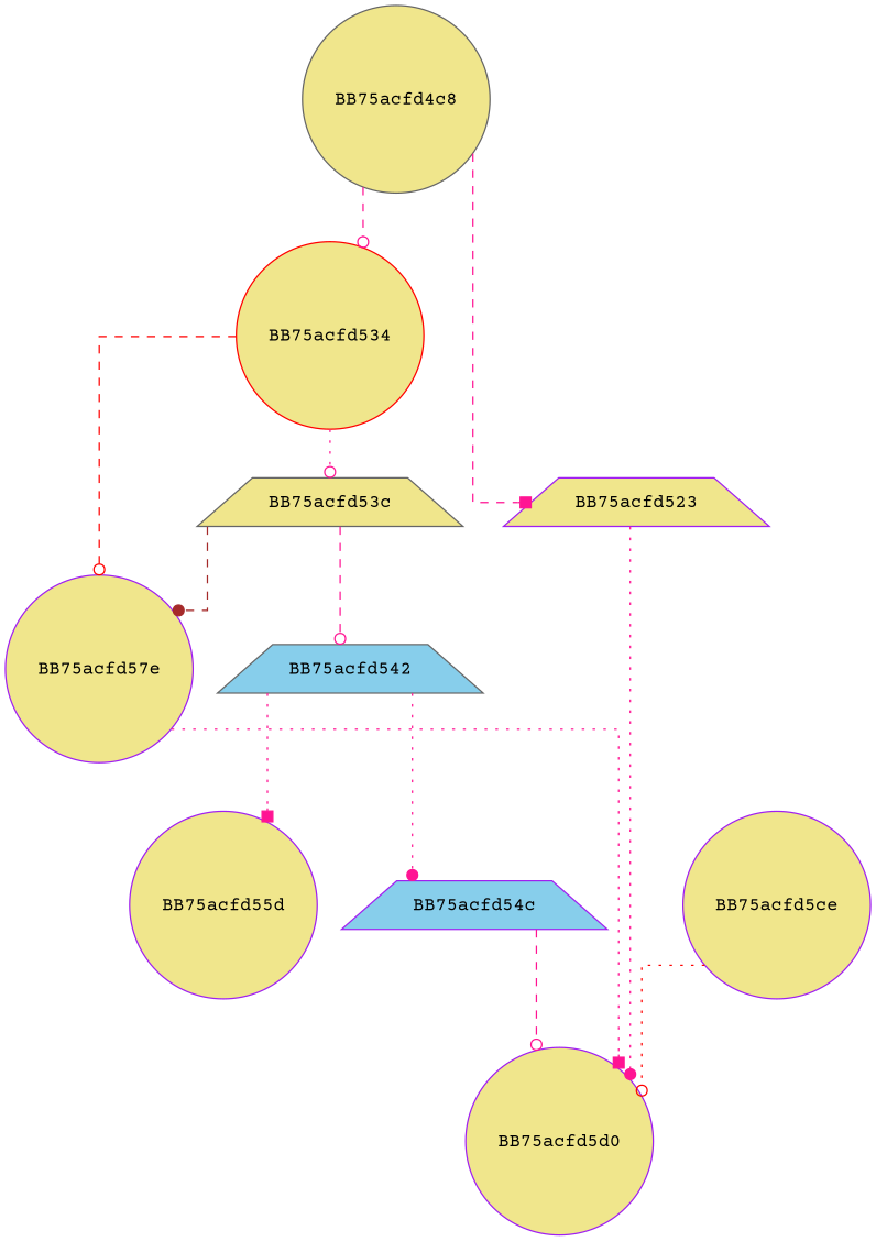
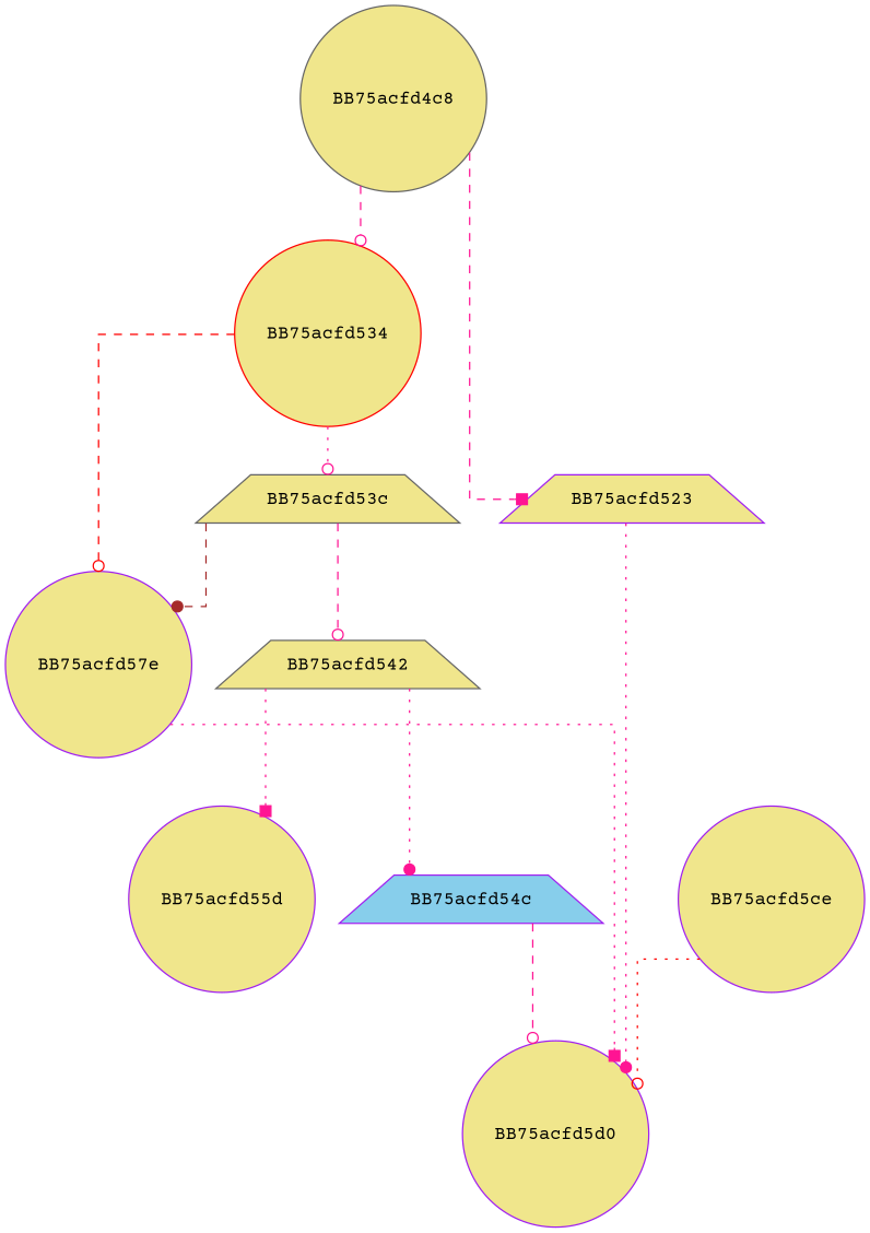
  digraph {
    fontname="Courier Prime"
    splines=ortho
    node [color=purple fillcolor=khaki fontname="Courier Prime" shape=circle style=filled]
    edge [arrowhead=odot color=deeppink fontname="Courier Prime" style=dashed]
    BB75acfd4c8 [color=gray40]
    BB75acfd534 [color=red]
    BB75acfd523 [shape=trapezium]
    BB75acfd57e
    BB75acfd53c [color=gray40 shape=trapezium]
    BB75acfd5d0
-   BB75acfd542 [color=gray40 fillcolor=skyblue shape=trapezium]
+   BB75acfd542 [color=gray40 shape=trapezium]
    BB75acfd55d
    BB75acfd54c [fillcolor=skyblue shape=trapezium]
    BB75acfd5ce
    BB75acfd4c8 -> BB75acfd534
    BB75acfd4c8 -> BB75acfd523 [arrowhead=box]
    BB75acfd534 -> BB75acfd57e [color=red]
    BB75acfd534 -> BB75acfd53c [style=dotted]
    BB75acfd523 -> BB75acfd5d0 [arrowhead=dot style=dotted]
    BB75acfd57e -> BB75acfd5d0 [arrowhead=box style=dotted]
    BB75acfd53c -> BB75acfd57e [arrowhead=dot color=brown]
    BB75acfd53c -> BB75acfd542
    BB75acfd542 -> BB75acfd55d [arrowhead=box style=dotted]
    BB75acfd542 -> BB75acfd54c [arrowhead=dot style=dotted]
    BB75acfd54c -> BB75acfd5d0
    BB75acfd5ce -> BB75acfd5d0 [color=red style=dotted]
  }
